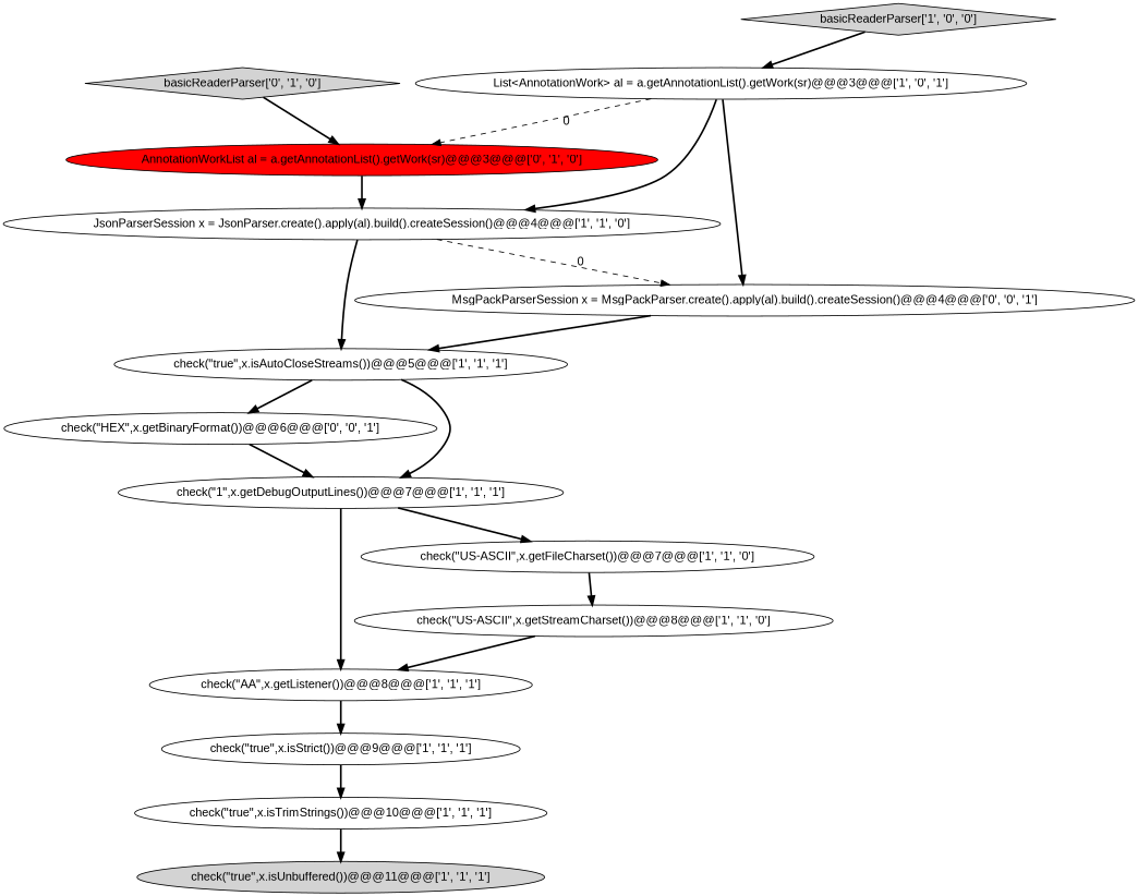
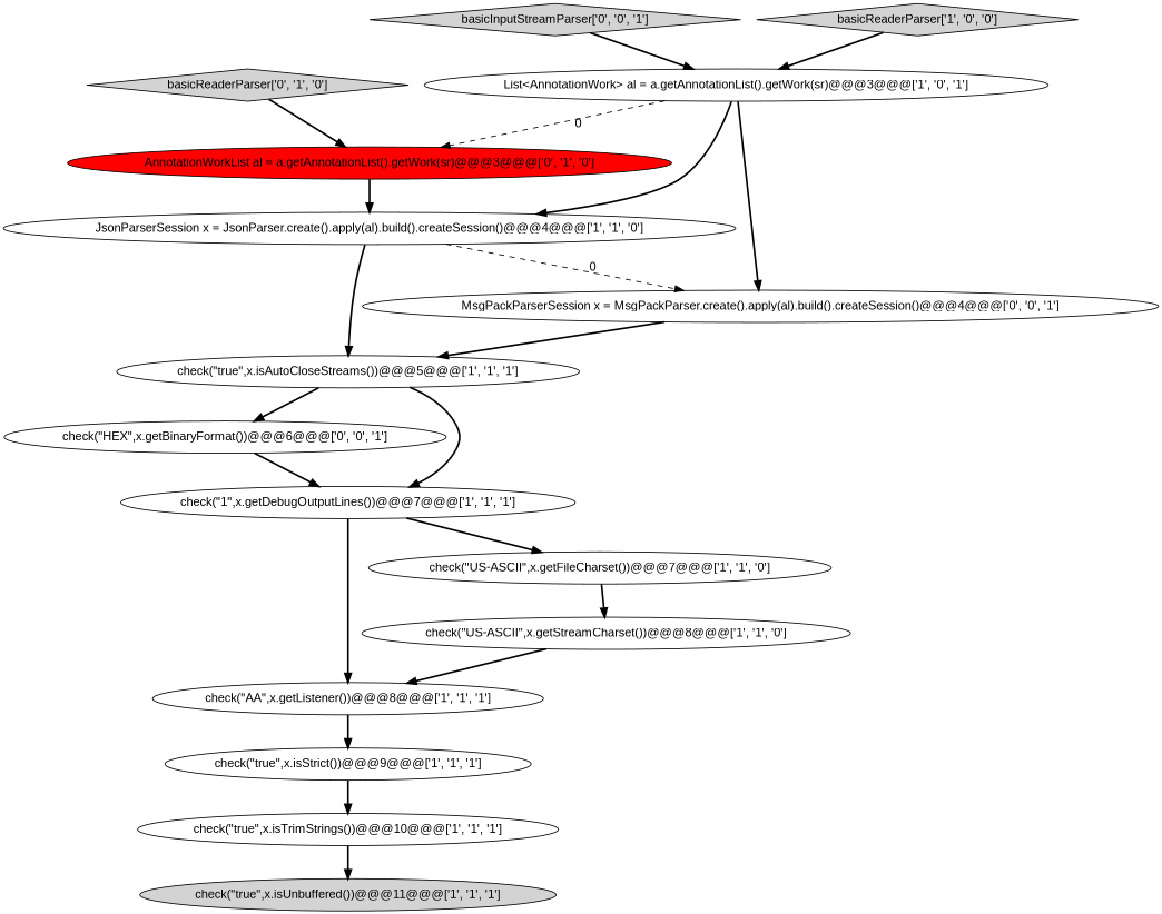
  digraph {
    fontname="Liberation Sans"
    node [fillcolor=white shape=ellipse style=filled fontname="Liberation Sans"]
    edge [style=bold fontname="Liberation Sans"]
    n1 [fillcolor=red label="AnnotationWorkList al = a.getAnnotationList().getWork(sr)@@@3@@@['0', '1', '0']"]
    n2 [label="JsonParserSession x = JsonParser.create().apply(al).build().createSession()@@@4@@@['1', '1', '0']"]
    n3 [label="check(\"HEX\",x.getBinaryFormat())@@@6@@@['0', '0', '1']"]
    n4 [label="check(\"1\",x.getDebugOutputLines())@@@7@@@['1', '1', '1']"]
+   n5 [fillcolor=lightgray label="basicInputStreamParser['0', '0', '1']" shape=diamond]
    n6 [label="List<AnnotationWork> al = a.getAnnotationList().getWork(sr)@@@3@@@['1', '0', '1']"]
    n7 [fillcolor=lightgray label="check(\"true\",x.isUnbuffered())@@@11@@@['1', '1', '1']"]
    n8 [fillcolor=lightgray label="basicReaderParser['0', '1', '0']" shape=diamond]
    n9 [label="MsgPackParserSession x = MsgPackParser.create().apply(al).build().createSession()@@@4@@@['0', '0', '1']"]
    n10 [label="check(\"true\",x.isAutoCloseStreams())@@@5@@@['1', '1', '1']"]
    n11 [label="check(\"true\",x.isStrict())@@@9@@@['1', '1', '1']"]
    n12 [label="check(\"true\",x.isTrimStrings())@@@10@@@['1', '1', '1']"]
    n13 [label="check(\"AA\",x.getListener())@@@8@@@['1', '1', '1']"]
    n14 [label="check(\"US-ASCII\",x.getStreamCharset())@@@8@@@['1', '1', '0']"]
    n15 [label="check(\"US-ASCII\",x.getFileCharset())@@@7@@@['1', '1', '0']"]
    n16 [fillcolor=lightgray label="basicReaderParser['1', '0', '0']" shape=diamond]
    n1 -> n2
    n2 -> n9 [label=0 style=dashed]
    n2 -> n10
    n3 -> n4
    n4 -> n13
    n4 -> n15
+   n5 -> n6
    n6 -> n1 [label=0 style=dashed]
    n6 -> n2
    n6 -> n9
    n8 -> n1
    n9 -> n10
    n10 -> n3
    n10 -> n4
    n11 -> n12
    n12 -> n7
    n13 -> n11
    n14 -> n13
    n15 -> n14
    n16 -> n6
  }
